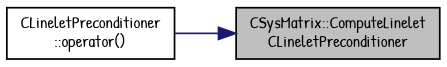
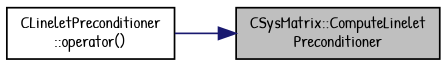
  digraph {
    rankdir=RL
    fontname="Patrick Hand"
    node [color=black fontname="Patrick Hand" fontsize=10 shape=record style=filled]
-   n1 [fillcolor=grey75 fontcolor=black height=0.2 label="CSysMatrix::ComputeLinelet\lCLineletPreconditioner" width=0.4]
+   n1 [fillcolor=grey75 fontcolor=black height=0.2 label="CSysMatrix::ComputeLinelet\lPreconditioner" width=0.4]
    n2 [fillcolor=white height=0.2 label="CLineletPreconditioner\l::operator()" width=0.4]
    n1 -> n2 [color=midnightblue dir=back fontname="Patrick Hand" fontsize=10 labelfontname=Helvetica labelfontsize=10 style=solid]
  }
